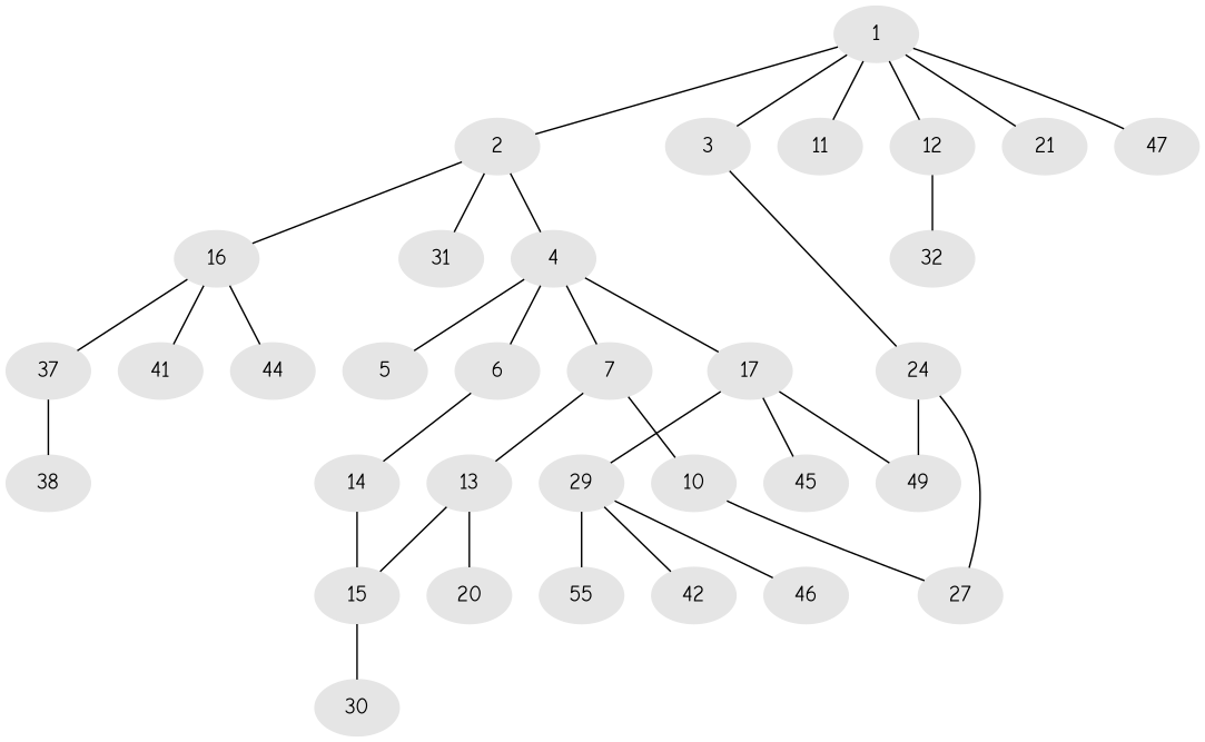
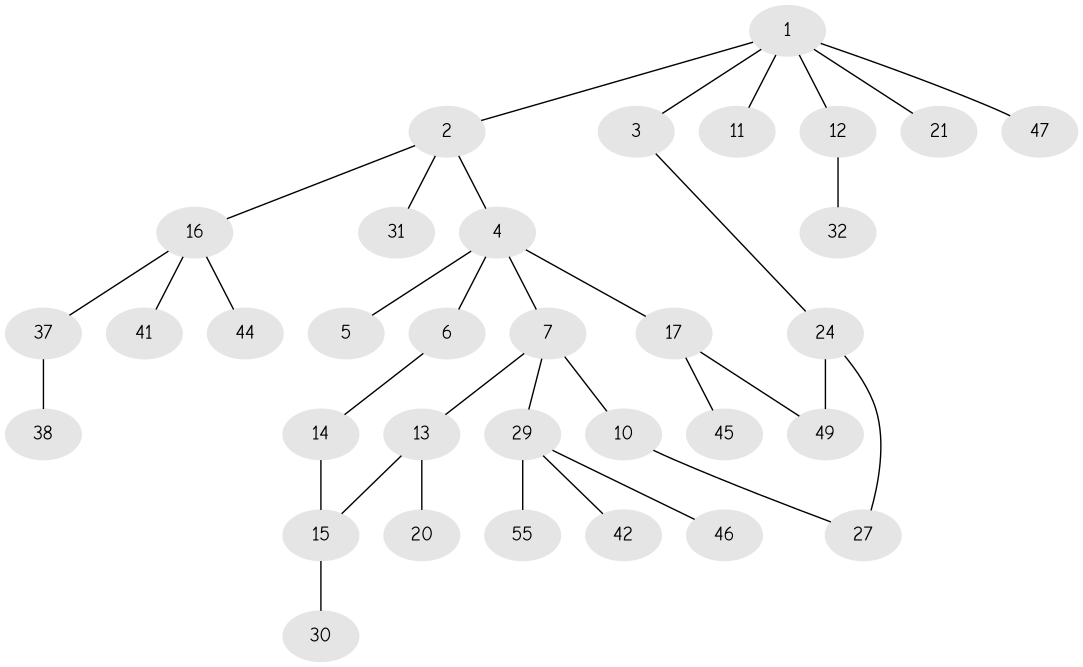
  graph {
    fontname="Comic Neue"
    node [color=gray90 fontname="Comic Neue" style=filled]
    edge [fontname="Comic Neue"]
    1 [super="+8"]
    2 [super="+28"]
    3 [super="+9"]
    11
    12 [super="+43"]
    21
    47
    4 [super="+50"]
    16 [super="+39"]
    31 [super="+34"]
    24 [super="+33"]
    32
    5 [super="+40"]
    6 [super="+23"]
    7
    17
    37
    41
    44
    27 [super="+54"]
    49 [super="+53"]
    14 [super="+52"]
    10 [super="+18"]
    13 [super="+19"]
    29 [super="+36"]
    45 [super="+51"]
    15 [super="+22"]
    20
    42
    46
    55
    30 [super="+35"]
    38 [super="+48"]
    1 -- 2
    1 -- 3
    1 -- 11
    1 -- 12
    1 -- 21
    1 -- 47
    2 -- 4
    2 -- 16
    2 -- 31
    3 -- 24
    12 -- 32
    4 -- 5
    4 -- 6
    4 -- 7
    4 -- 17
    16 -- 37
    16 -- 41
    16 -- 44
    24 -- 27
    24 -- 49
    6 -- 14
    7 -- 10
    7 -- 13
-   17 -- 29
+   7 -- 29
    17 -- 49
    17 -- 45
    37 -- 38
    14 -- 15
    10 -- 27
    13 -- 15
    13 -- 20
    29 -- 42
    29 -- 46
    29 -- 55
    15 -- 30
  }
